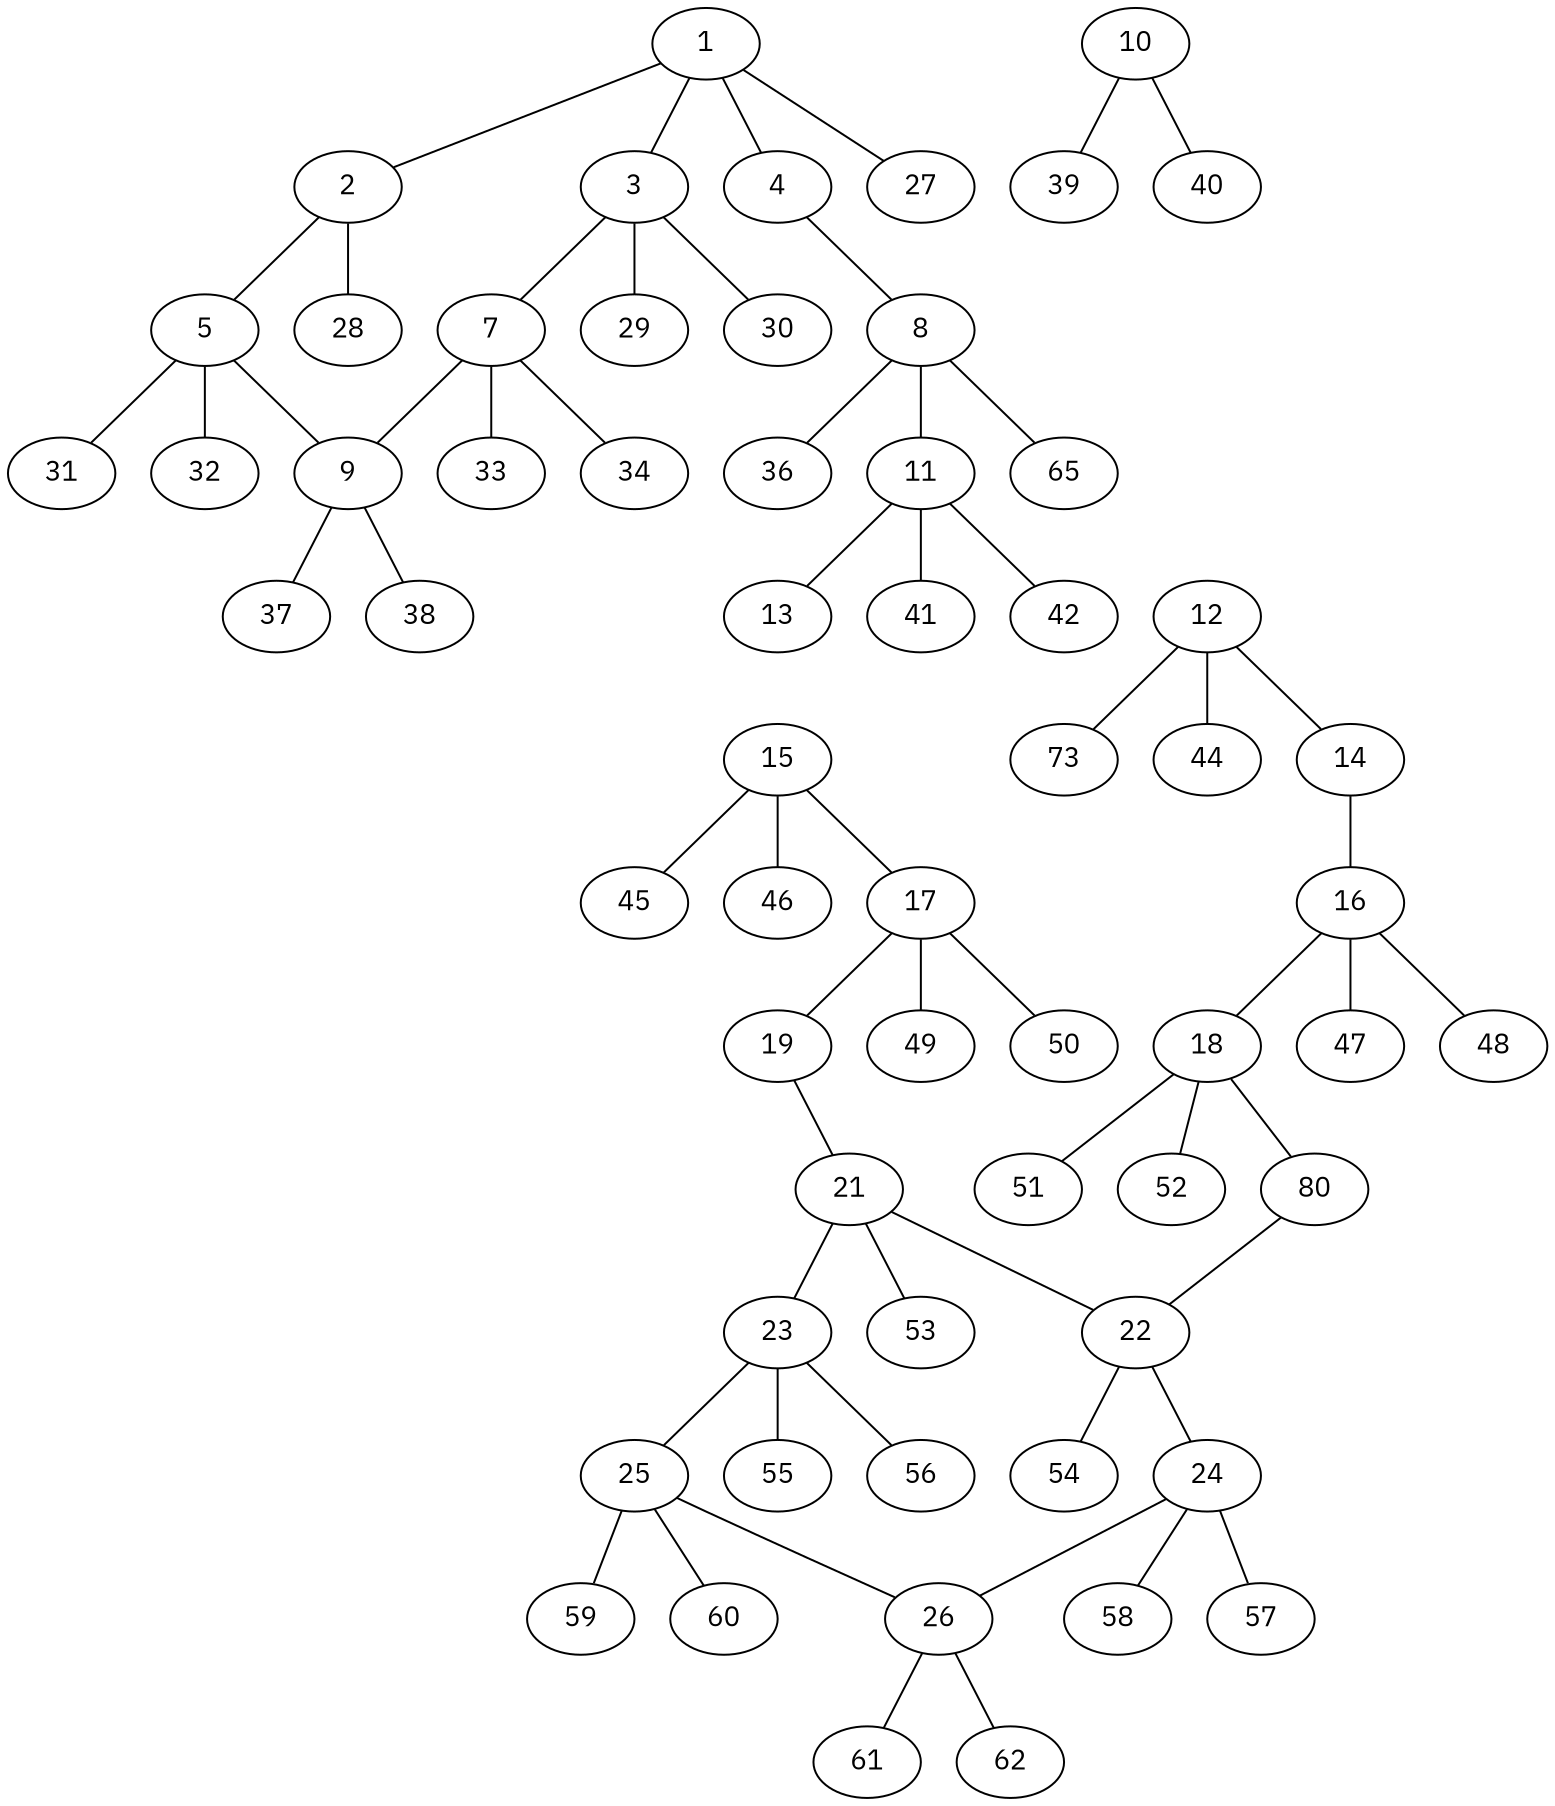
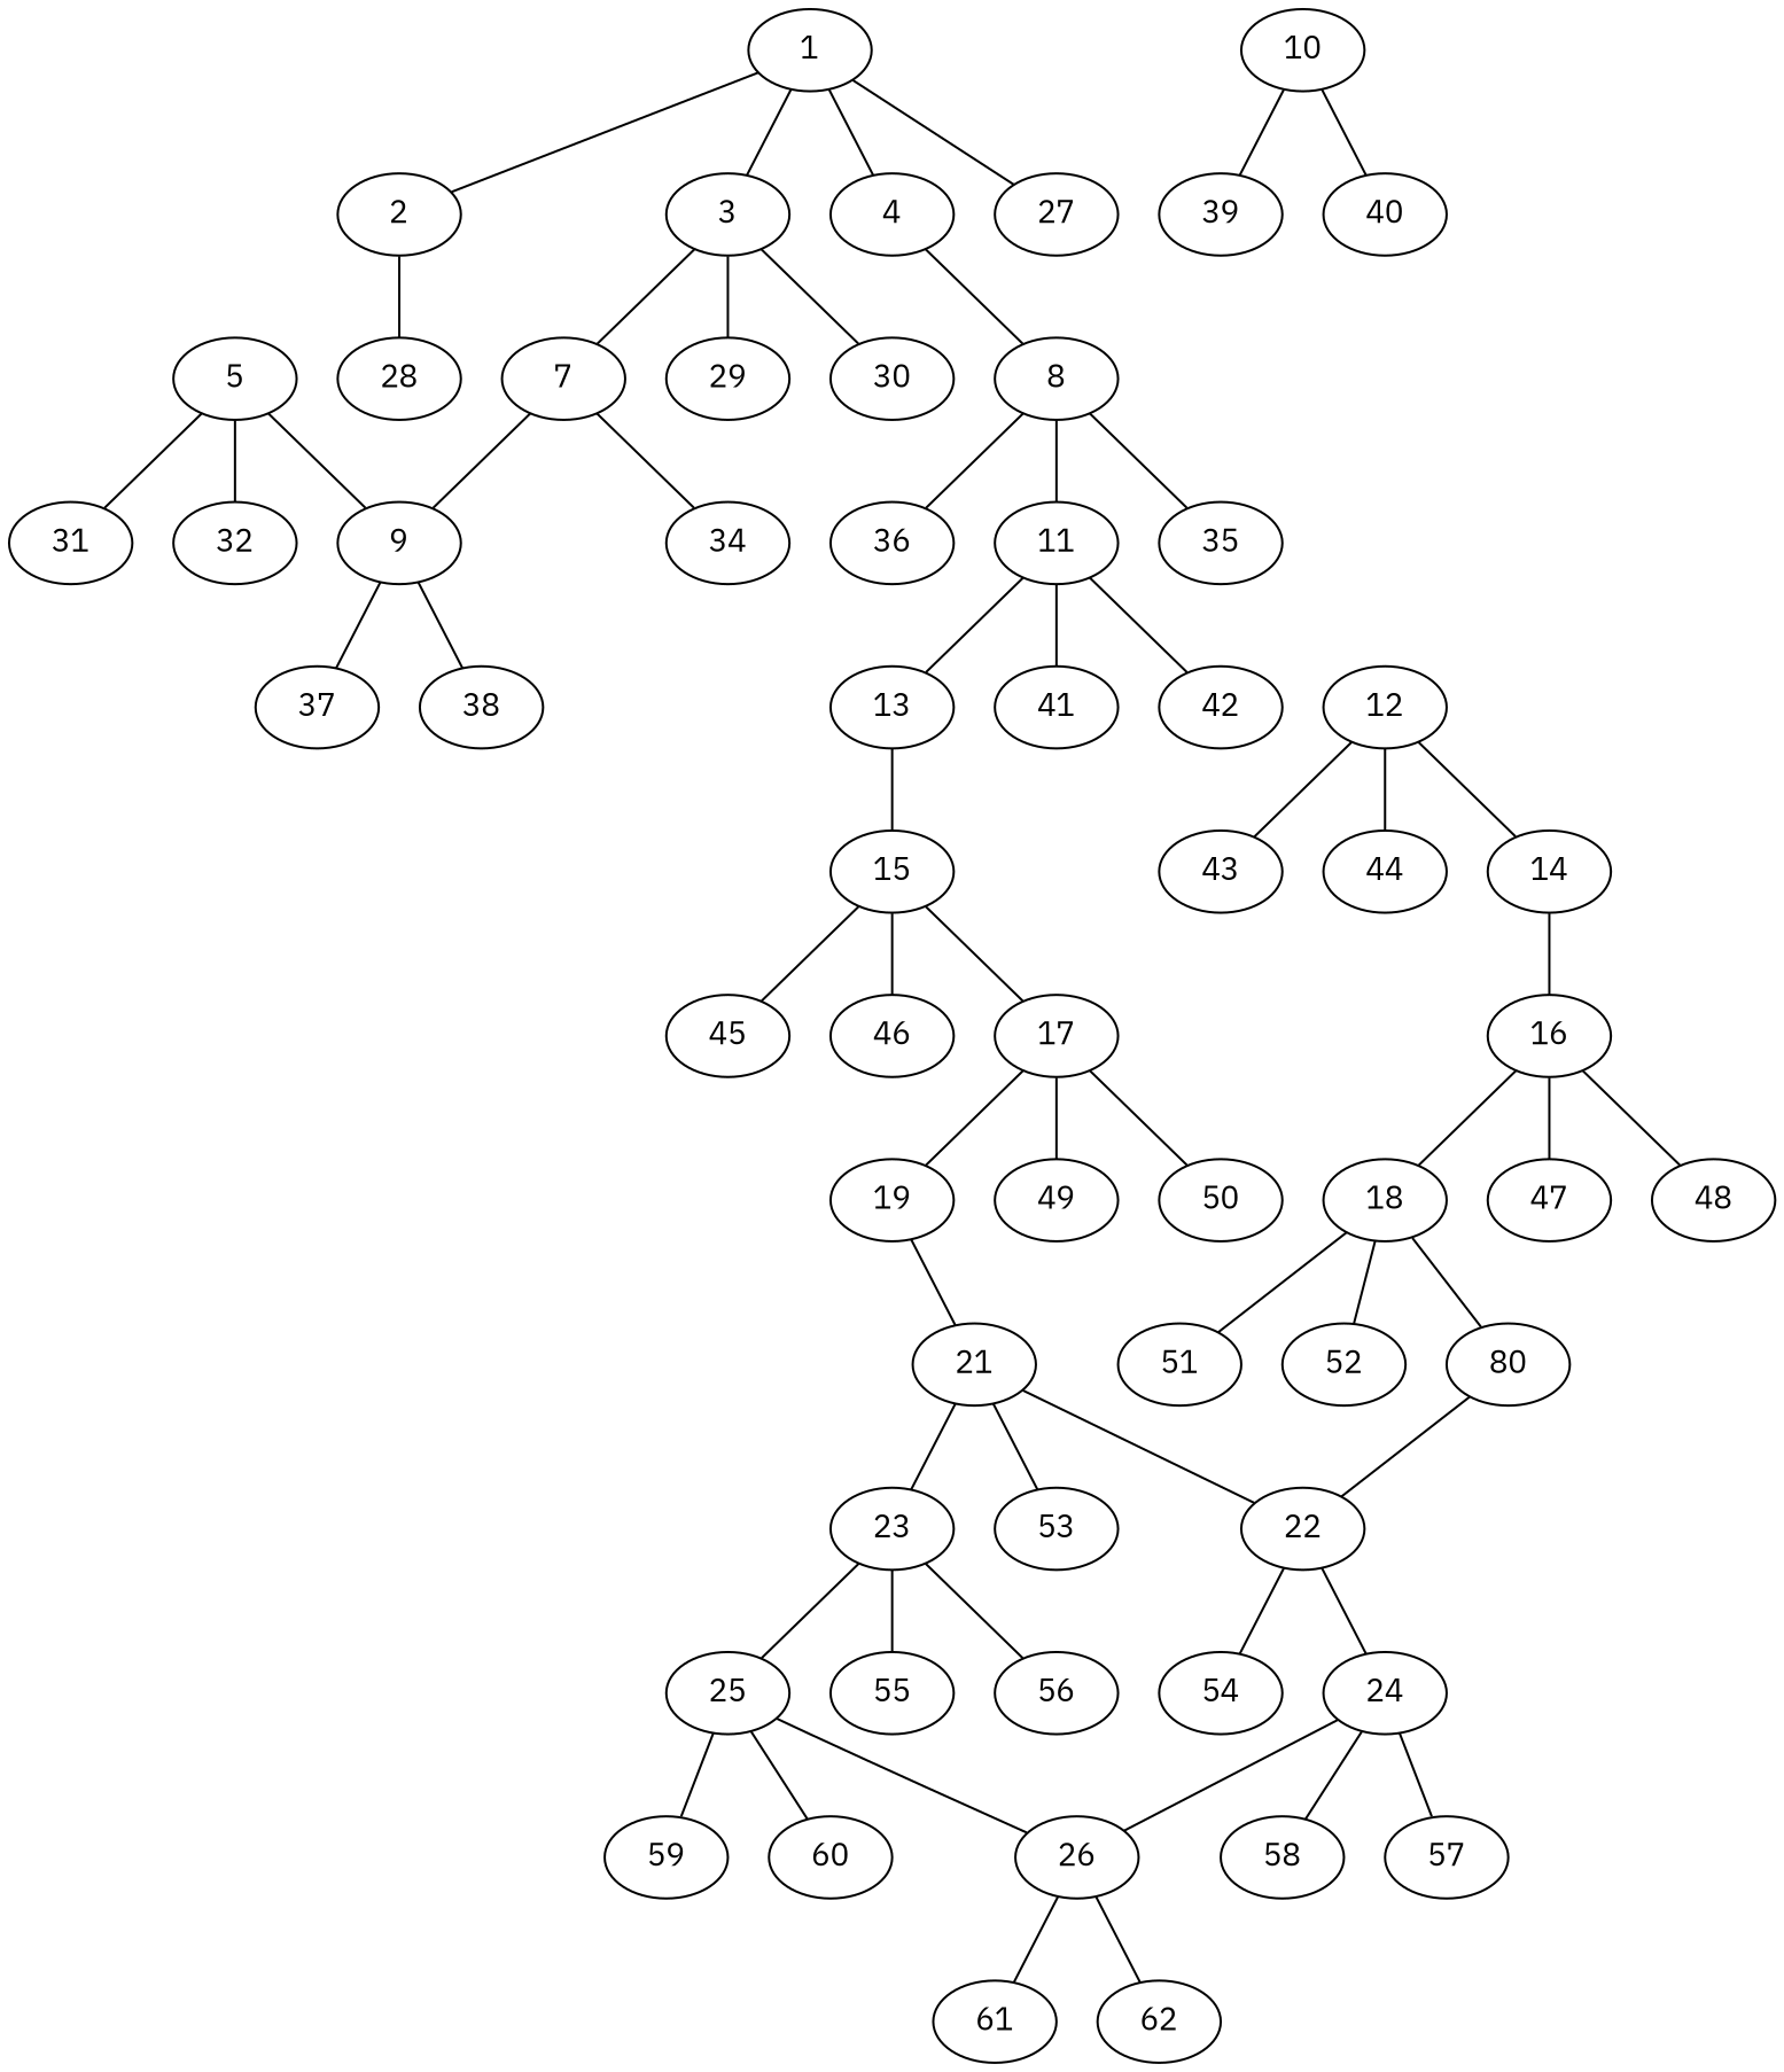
  graph {
    fontname="IBM Plex Sans"
    node [chem=H fontname="IBM Plex Sans"]
    edge [fontname="IBM Plex Sans" valence=1]
    1 [chem=C]
    2 [chem=C]
    3 [chem=C]
    4 [chem=O]
    27
    5 [chem=C]
    28
    7 [chem=C]
    29
    30
    8 [chem=C]
    9 [chem=C]
    31
    32
-   33
    34
    11 [chem=C]
-   35 [label=65]
+   35
    36
    37
    38
    10 [chem=C]
    39
    40
    13 [chem=O]
    41
    42
    12 [chem=C]
    14 [chem=O]
-   43 [label=73]
+   43
    44
    15 [chem=C]
    16 [chem=C]
    17 [chem=C]
    45
    46
    18 [chem=C]
    47
    48
    19 [chem=O]
    49
    50
    n43 [chem=O label=80]
    51
    52
    21 [chem=C]
    22 [chem=C]
    23 [chem=C]
    53
    24 [chem=C]
    54
    25 [chem=C]
    55
    56
    26 [chem=C]
    57
    58
    59
    60
    61
    62
    1 -- 2
    1 -- 3
    1 -- 4
    1 -- 27
-   2 -- 5
    2 -- 28
    3 -- 7
    3 -- 29
    3 -- 30
    4 -- 8
    5 -- 9
    5 -- 31
    5 -- 32
    7 -- 9
-   7 -- 33
    7 -- 34
    8 -- 11
    8 -- 35
    8 -- 36
    9 -- 37
    9 -- 38
    11 -- 13
    11 -- 41
    11 -- 42
    10 -- 39
    10 -- 40
+   13 -- 15
    12 -- 14
    12 -- 43
    12 -- 44
    14 -- 16
    15 -- 17
    15 -- 45
    15 -- 46
    16 -- 18
    16 -- 47
    16 -- 48
    17 -- 19
    17 -- 49
    17 -- 50
    18 -- n43
    18 -- 51
    18 -- 52
    19 -- 21
    n43 -- 22
    21 -- 22
    21 -- 23
    21 -- 53
    22 -- 24
    22 -- 54
    23 -- 25
    23 -- 55
    23 -- 56
    24 -- 26
    24 -- 57
    24 -- 58
    25 -- 26
    25 -- 59
    25 -- 60
    26 -- 61
    26 -- 62
  }
